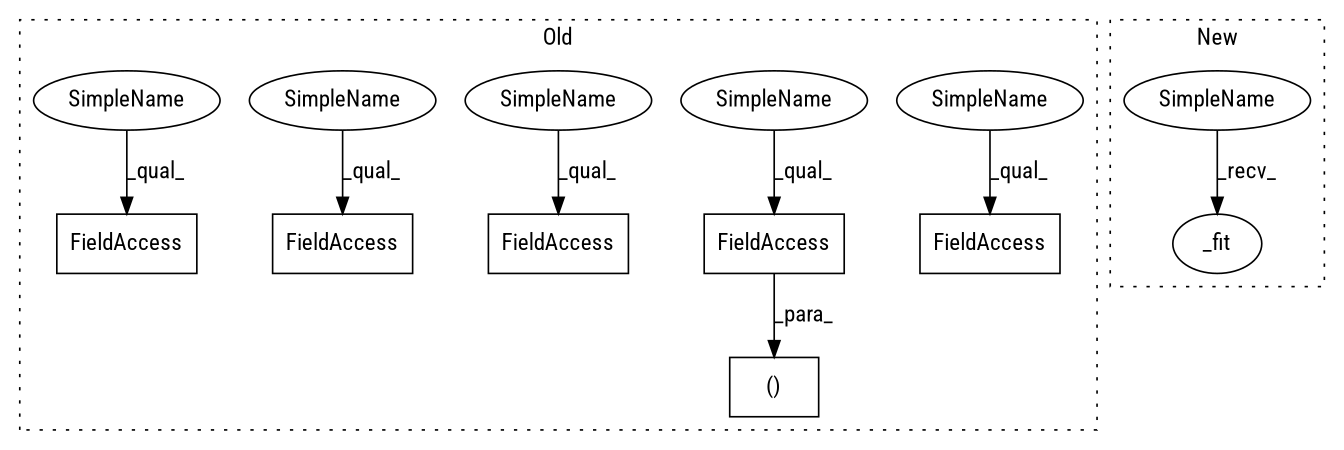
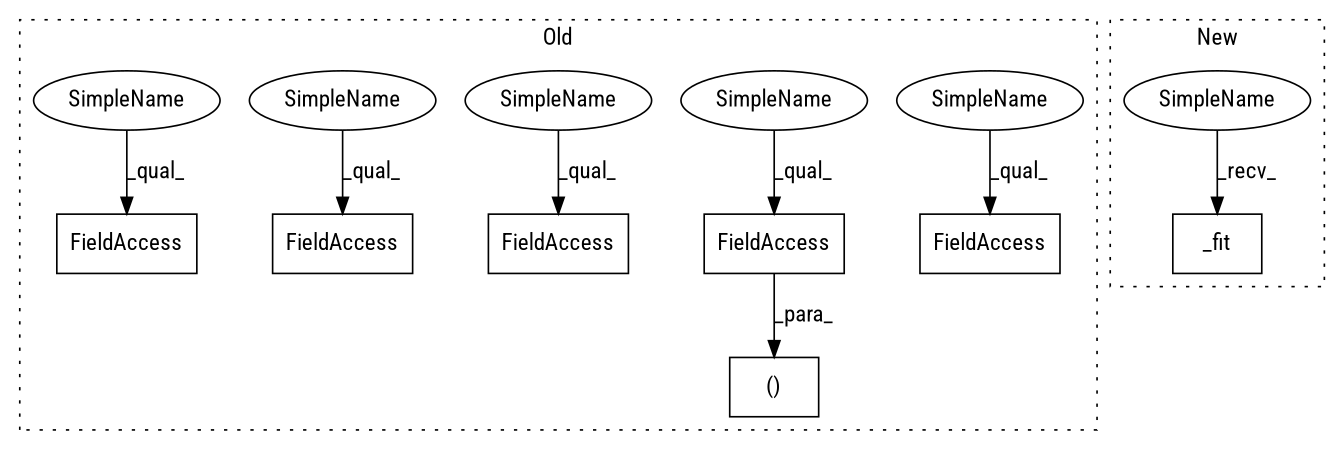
  digraph {
    fontname="Roboto Condensed"
    node [a=42 l=4 s=830 shape=box fontname="Roboto Condensed"]
    edge [fontname="Roboto Condensed"]
    n1 [a=106 l=37 label="()" s=805]
    n2 [a=22 l=12 label=FieldAccess]
    n3 [a=22 l=12 label=FieldAccess s=920]
    n4 [a=22 l=7 label=FieldAccess s=1015]
    n5 [a=22 l=11 label=FieldAccess s=956]
    n6 [a=22 l=10 label=FieldAccess s=783]
    n7 [label=SimpleName s=1015 shape=ellipse]
    n8 [label=SimpleName shape=ellipse]
    n9 [label=SimpleName s=920 shape=ellipse]
    n10 [label=SimpleName s=956 shape=ellipse]
    n11 [label=SimpleName s=783 shape=ellipse]
-   n12 [a=32 l="5,1" label=_fit s="571,577" shape=ellipse]
+   n12 [a=32 l="5,1" label=_fit s="571,577"]
    n13 [label=SimpleName s=566 shape=ellipse]
    subgraph cluster_1 {
      label=Old
      style=dotted
      n1
      n2
      n3
      n4
      n5
      n6
      n7
      n8
      n9
      n10
      n11
    }
    subgraph cluster_2 {
      label=New
      style=dotted
      n12
      n13
    }
    n2 -> n1 [label=_para_]
    n7 -> n4 [label=_qual_]
    n8 -> n2 [label=_qual_]
    n9 -> n3 [label=_qual_]
    n10 -> n5 [label=_qual_]
    n11 -> n6 [label=_qual_]
    n13 -> n12 [label=_recv_]
  }
